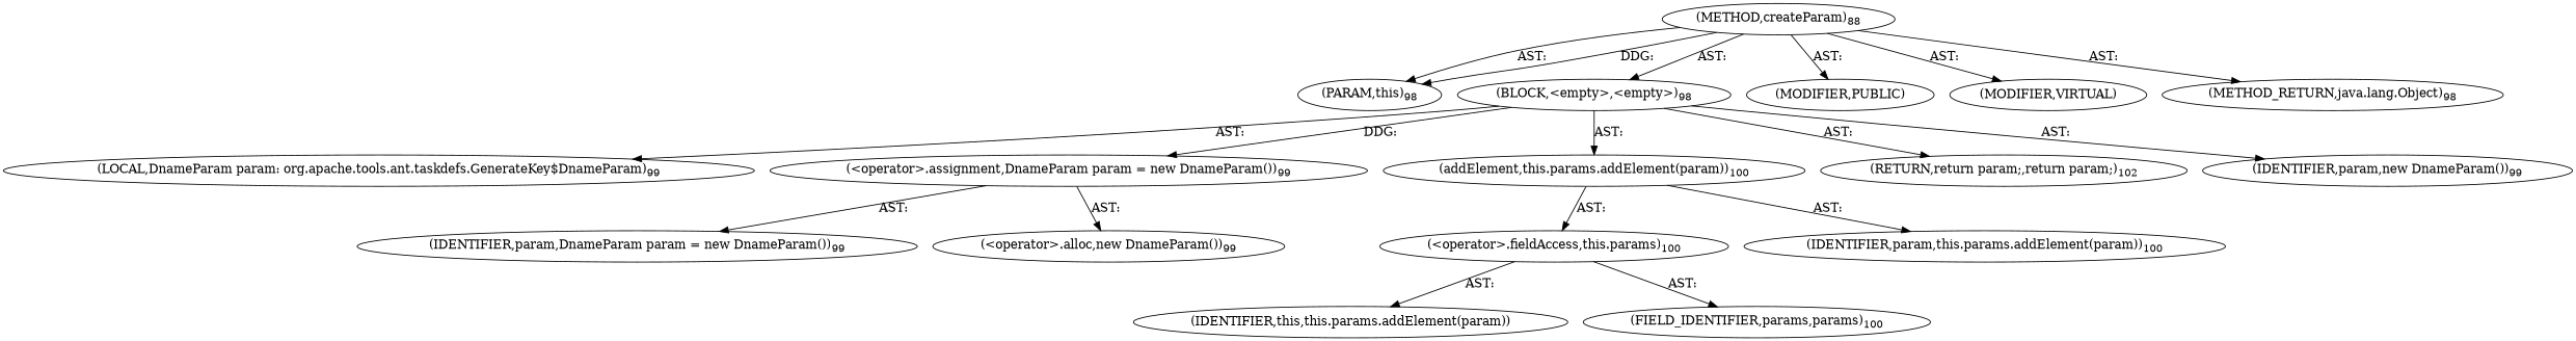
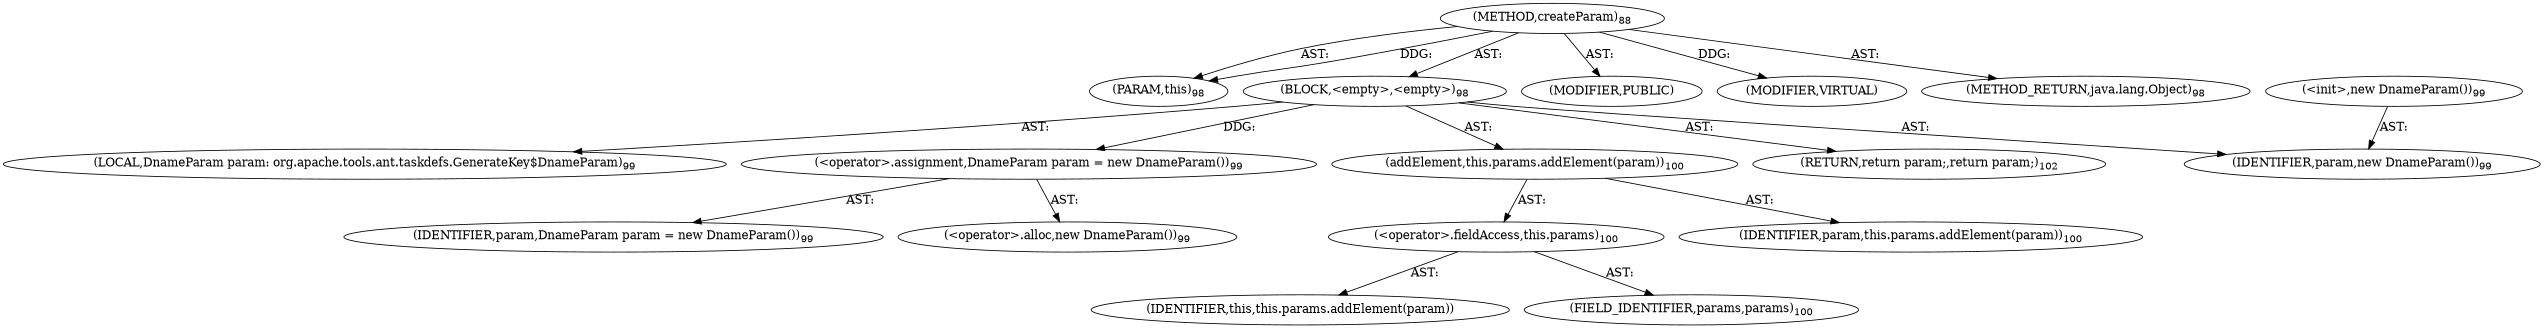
  digraph {
    n1 [label=<(METHOD,createParam)<SUB>88</SUB>>]
    n2 [label=<(PARAM,this)<SUB>98</SUB>>]
    n3 [label=<(BLOCK,&lt;empty&gt;,&lt;empty&gt;)<SUB>98</SUB>>]
    n4 [label=<(MODIFIER,PUBLIC)>]
    n5 [label=<(MODIFIER,VIRTUAL)>]
    n6 [label=<(METHOD_RETURN,java.lang.Object)<SUB>98</SUB>>]
    n7 [label=<(LOCAL,DnameParam param: org.apache.tools.ant.taskdefs.GenerateKey$DnameParam)<SUB>99</SUB>>]
    n8 [label=<(&lt;operator&gt;.assignment,DnameParam param = new DnameParam())<SUB>99</SUB>>]
    n9 [label=<(addElement,this.params.addElement(param))<SUB>100</SUB>>]
    n10 [label=<(RETURN,return param;,return param;)<SUB>102</SUB>>]
    n11 [label=<(IDENTIFIER,param,new DnameParam())<SUB>99</SUB>>]
    n12 [label=<(IDENTIFIER,param,DnameParam param = new DnameParam())<SUB>99</SUB>>]
    n13 [label=<(&lt;operator&gt;.alloc,new DnameParam())<SUB>99</SUB>>]
+   n14 [label=<(&lt;init&gt;,new DnameParam())<SUB>99</SUB>>]
    n15 [label=<(&lt;operator&gt;.fieldAccess,this.params)<SUB>100</SUB>>]
    n16 [label=<(IDENTIFIER,param,this.params.addElement(param))<SUB>100</SUB>>]
    n17 [label=<(IDENTIFIER,this,this.params.addElement(param))>]
    n18 [label=<(FIELD_IDENTIFIER,params,params)<SUB>100</SUB>>]
    n1 -> n2 [label="AST: "]
    n1 -> n2 [label="DDG: "]
    n1 -> n3 [label="AST: "]
    n1 -> n4 [label="AST: "]
-   n1 -> n5 [label="AST: "]
+   n1 -> n5 [label="DDG: "]
    n1 -> n6 [label="AST: "]
    n3 -> n7 [label="AST: "]
    n3 -> n8 [label="DDG: "]
    n3 -> n9 [label="AST: "]
    n3 -> n10 [label="AST: "]
    n3 -> n11 [label="AST: "]
    n8 -> n12 [label="AST: "]
    n8 -> n13 [label="AST: "]
    n9 -> n15 [label="AST: "]
    n9 -> n16 [label="AST: "]
+   n14 -> n11 [label="AST: "]
    n15 -> n17 [label="AST: "]
    n15 -> n18 [label="AST: "]
  }
